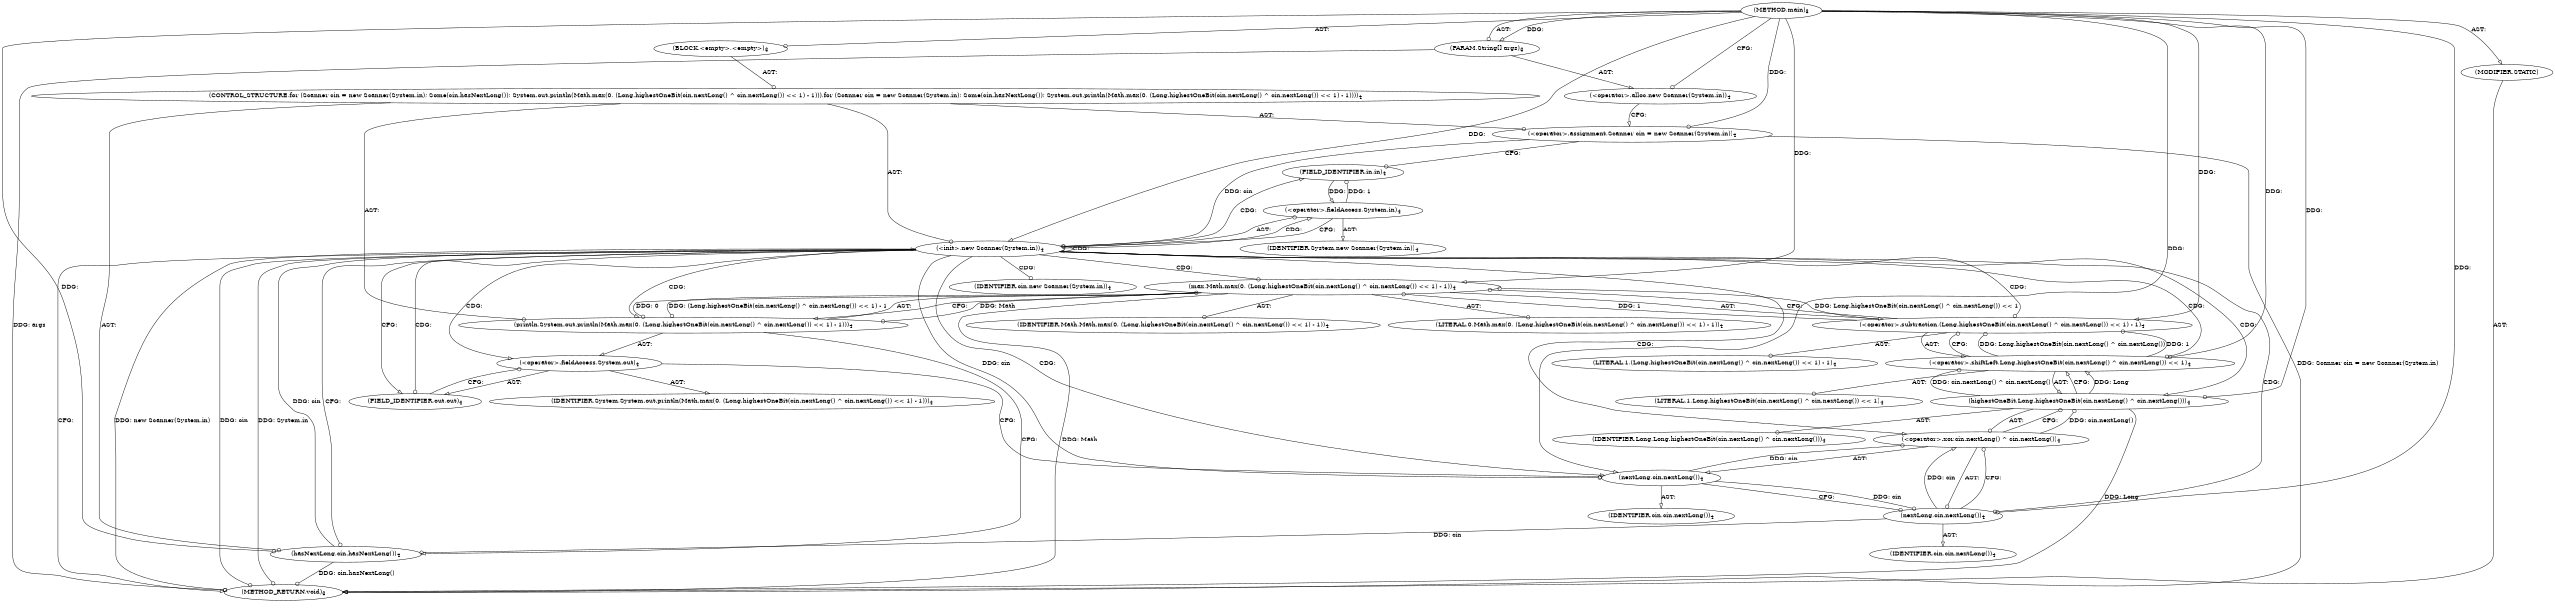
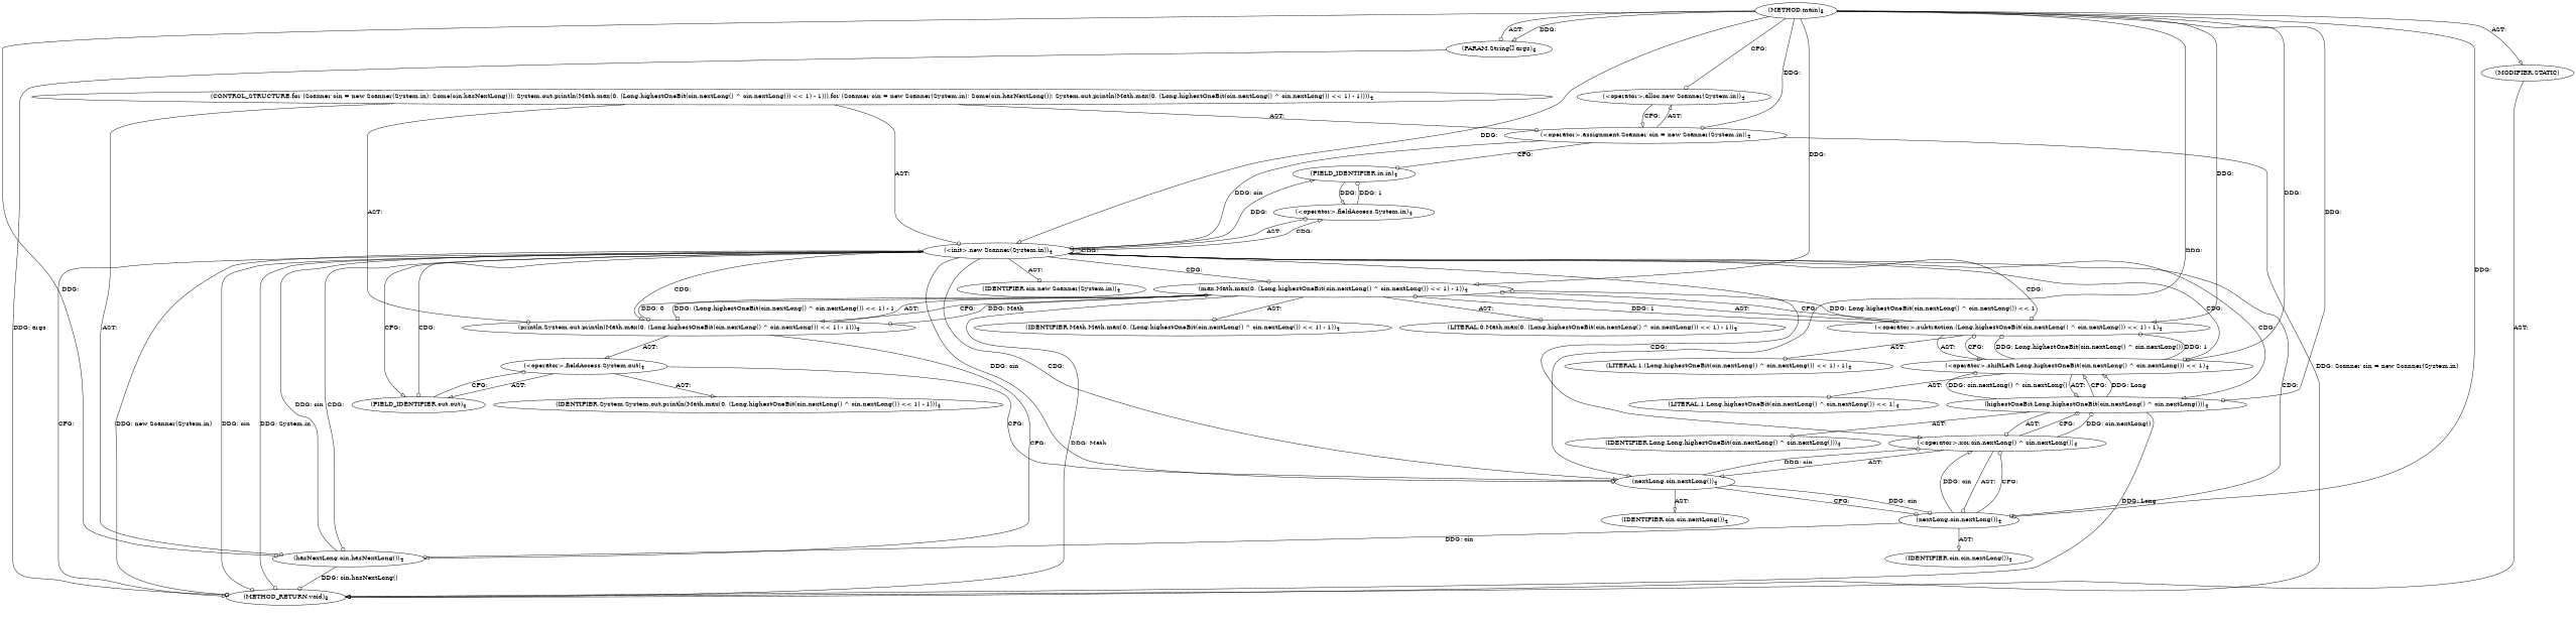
  digraph {
    edge [arrowhead=odot]
    n1 [label=<(METHOD,main)<SUB>3</SUB>>]
    n2 [label=<(PARAM,String[] args)<SUB>3</SUB>>]
-   n3 [label=<(BLOCK,&lt;empty&gt;,&lt;empty&gt;)<SUB>3</SUB>>]
    n4 [label=<(&lt;operator&gt;.assignment,Scanner cin = new Scanner(System.in))<SUB>4</SUB>>]
    n5 [label=<(&lt;operator&gt;.alloc,new Scanner(System.in))<SUB>4</SUB>>]
    n6 [label=<(&lt;init&gt;,new Scanner(System.in))<SUB>4</SUB>>]
    n7 [label=<(hasNextLong,cin.hasNextLong())<SUB>4</SUB>>]
    n8 [label=<(max,Math.max(0, (Long.highestOneBit(cin.nextLong() ^ cin.nextLong()) &lt;&lt; 1) - 1))<SUB>4</SUB>>]
    n9 [label=<(&lt;operator&gt;.subtraction,(Long.highestOneBit(cin.nextLong() ^ cin.nextLong()) &lt;&lt; 1) - 1)<SUB>4</SUB>>]
    n10 [label=<(&lt;operator&gt;.shiftLeft,Long.highestOneBit(cin.nextLong() ^ cin.nextLong()) &lt;&lt; 1)<SUB>4</SUB>>]
    n11 [label=<(highestOneBit,Long.highestOneBit(cin.nextLong() ^ cin.nextLong()))<SUB>4</SUB>>]
    n12 [label=<(nextLong,cin.nextLong())<SUB>4</SUB>>]
    n13 [label=<(nextLong,cin.nextLong())<SUB>4</SUB>>]
    n14 [label=<(MODIFIER,STATIC)>]
    n15 [label=<(METHOD_RETURN,void)<SUB>3</SUB>>]
    n16 [label=<(CONTROL_STRUCTURE,for (Scanner cin = new Scanner(System.in); Some(cin.hasNextLong()); System.out.println(Math.max(0, (Long.highestOneBit(cin.nextLong() ^ cin.nextLong()) &lt;&lt; 1) - 1))),for (Scanner cin = new Scanner(System.in); Some(cin.hasNextLong()); System.out.println(Math.max(0, (Long.highestOneBit(cin.nextLong() ^ cin.nextLong()) &lt;&lt; 1) - 1))))<SUB>4</SUB>>]
    n17 [label=<(FIELD_IDENTIFIER,in,in)<SUB>4</SUB>>]
    n18 [label=<(println,System.out.println(Math.max(0, (Long.highestOneBit(cin.nextLong() ^ cin.nextLong()) &lt;&lt; 1) - 1)))<SUB>4</SUB>>]
    n19 [label=<(IDENTIFIER,cin,new Scanner(System.in))<SUB>4</SUB>>]
    n20 [label=<(&lt;operator&gt;.fieldAccess,System.in)<SUB>4</SUB>>]
    n21 [label=<(&lt;operator&gt;.fieldAccess,System.out)<SUB>4</SUB>>]
    n22 [label=<(FIELD_IDENTIFIER,out,out)<SUB>4</SUB>>]
    n23 [label=<(&lt;operator&gt;.xor,cin.nextLong() ^ cin.nextLong())<SUB>4</SUB>>]
    n24 [label=<(IDENTIFIER,Math,Math.max(0, (Long.highestOneBit(cin.nextLong() ^ cin.nextLong()) &lt;&lt; 1) - 1))<SUB>4</SUB>>]
    n25 [label=<(LITERAL,0,Math.max(0, (Long.highestOneBit(cin.nextLong() ^ cin.nextLong()) &lt;&lt; 1) - 1))<SUB>4</SUB>>]
    n26 [label=<(LITERAL,1,(Long.highestOneBit(cin.nextLong() ^ cin.nextLong()) &lt;&lt; 1) - 1)<SUB>4</SUB>>]
    n27 [label=<(LITERAL,1,Long.highestOneBit(cin.nextLong() ^ cin.nextLong()) &lt;&lt; 1)<SUB>4</SUB>>]
    n28 [label=<(IDENTIFIER,Long,Long.highestOneBit(cin.nextLong() ^ cin.nextLong()))<SUB>4</SUB>>]
    n29 [label=<(IDENTIFIER,cin,cin.nextLong())<SUB>4</SUB>>]
    n30 [label=<(IDENTIFIER,cin,cin.nextLong())<SUB>4</SUB>>]
-   n31 [label=<(IDENTIFIER,System,new Scanner(System.in))<SUB>4</SUB>>]
    n32 [label=<(IDENTIFIER,System,System.out.println(Math.max(0, (Long.highestOneBit(cin.nextLong() ^ cin.nextLong()) &lt;&lt; 1) - 1)))<SUB>4</SUB>>]
    n1 -> n2 [label="AST: "]
    n1 -> n2 [arrowhead=onormal label="DDG: "]
-   n1 -> n3 [label="AST: "]
    n1 -> n4 [label="DDG: "]
    n1 -> n5 [label="CFG: "]
    n1 -> n6 [arrowhead=onormal label="DDG: "]
    n1 -> n7 [label="DDG: "]
    n1 -> n8 [arrowhead=onormal label="DDG: "]
    n1 -> n9 [arrowhead=onormal label="DDG: "]
    n1 -> n10 [label="DDG: "]
    n1 -> n11 [label="DDG: "]
    n1 -> n12 [arrowhead=onormal label="DDG: "]
    n1 -> n13 [label="DDG: "]
    n1 -> n14 [arrowhead=onormal label="AST: "]
    n2 -> n15 [label="DDG: args"]
-   n3 -> n16 [label="AST: "]
-   n2 -> n5 [arrowhead=onormal label="AST: "]
+   n4 -> n5 [arrowhead=onormal label="AST: "]
    n4 -> n6 [label="DDG: cin"]
    n4 -> n15 [arrowhead=onormal label="DDG: Scanner cin = new Scanner(System.in)"]
    n4 -> n17 [label="CFG: "]
    n5 -> n4 [arrowhead=onormal label="CFG: "]
    n6 -> n6 [arrowhead=onormal label="CDG: "]
-   n6 -> n7 [label="CFG: "]
+   n6 -> n7 [label="CDG: "]
    n6 -> n8 [label="CDG: "]
    n6 -> n9 [label="CDG: "]
    n6 -> n10 [label="CDG: "]
    n6 -> n11 [arrowhead=onormal label="CDG: "]
    n6 -> n12 [label="DDG: cin"]
    n6 -> n12 [arrowhead=onormal label="CDG: "]
    n6 -> n13 [label="CDG: "]
    n6 -> n15 [arrowhead=onormal label="CFG: "]
    n6 -> n15 [label="DDG: cin"]
    n6 -> n15 [label="DDG: System.in"]
    n6 -> n15 [label="DDG: new Scanner(System.in)"]
-   n6 -> n17 [arrowhead=onormal label="CDG: "]
+   n6 -> n17 [arrowhead=onormal label="DDG: "]
    n6 -> n18 [arrowhead=onormal label="CDG: "]
-   n6 -> n19 [label="CDG: "]
+   n6 -> n19 [label="AST: "]
    n6 -> n20 [label="AST: "]
    n6 -> n20 [arrowhead=onormal label="CDG: "]
-   n6 -> n21 [arrowhead=onormal label="CDG: "]
    n6 -> n22 [arrowhead=onormal label="CFG: "]
    n6 -> n22 [label="CDG: "]
    n6 -> n23 [arrowhead=onormal label="CDG: "]
    n7 -> n6 [arrowhead=onormal label="DDG: cin"]
    n7 -> n15 [label="DDG: cin.hasNextLong()"]
    n8 -> n9 [arrowhead=onormal label="AST: "]
    n8 -> n15 [arrowhead=onormal label="DDG: Math"]
    n8 -> n18 [arrowhead=onormal label="CFG: "]
    n8 -> n18 [label="DDG: Math"]
    n8 -> n18 [label="DDG: 0"]
    n8 -> n18 [label="DDG: (Long.highestOneBit(cin.nextLong() ^ cin.nextLong()) &lt;&lt; 1) - 1"]
    n8 -> n24 [label="AST: "]
    n8 -> n25 [label="AST: "]
    n9 -> n8 [label="CFG: "]
    n9 -> n8 [label="DDG: Long.highestOneBit(cin.nextLong() ^ cin.nextLong()) &lt;&lt; 1"]
    n9 -> n8 [label="DDG: 1"]
    n9 -> n10 [arrowhead=onormal label="AST: "]
    n9 -> n26 [label="AST: "]
    n10 -> n9 [label="CFG: "]
    n10 -> n9 [label="DDG: Long.highestOneBit(cin.nextLong() ^ cin.nextLong())"]
    n10 -> n9 [label="DDG: 1"]
    n10 -> n11 [arrowhead=onormal label="AST: "]
    n10 -> n27 [label="AST: "]
    n11 -> n10 [arrowhead=onormal label="CFG: "]
    n11 -> n10 [arrowhead=onormal label="DDG: Long"]
    n11 -> n10 [label="DDG: cin.nextLong() ^ cin.nextLong()"]
    n11 -> n15 [arrowhead=onormal label="DDG: Long"]
    n11 -> n23 [label="AST: "]
    n11 -> n28 [label="AST: "]
    n12 -> n13 [label="CFG: "]
    n12 -> n13 [label="DDG: cin"]
    n12 -> n23 [label="DDG: cin"]
    n12 -> n29 [arrowhead=onormal label="AST: "]
    n13 -> n7 [label="DDG: cin"]
    n13 -> n23 [label="CFG: "]
    n13 -> n23 [arrowhead=onormal label="DDG: cin"]
    n13 -> n30 [arrowhead=onormal label="AST: "]
    n14 -> n15 [arrowhead=onormal label="AST: "]
    n16 -> n4 [label="AST: "]
    n16 -> n6 [label="AST: "]
    n16 -> n7 [label="AST: "]
    n16 -> n18 [label="AST: "]
    n17 -> n20 [arrowhead=onormal label="DDG: "]
    n18 -> n7 [arrowhead=onormal label="CFG: "]
    n18 -> n8 [label="AST: "]
    n18 -> n21 [arrowhead=onormal label="AST: "]
-   n20 -> n6 [label="CFG: "]
    n20 -> n17 [label="DDG: 1"]
-   n20 -> n31 [arrowhead=onormal label="AST: "]
    n21 -> n12 [label="CFG: "]
    n21 -> n22 [arrowhead=onormal label="AST: "]
    n21 -> n32 [arrowhead=onormal label="AST: "]
    n22 -> n21 [label="CFG: "]
    n23 -> n11 [label="CFG: "]
    n23 -> n11 [label="DDG: cin.nextLong()"]
    n23 -> n12 [arrowhead=onormal label="AST: "]
    n23 -> n13 [label="AST: "]
  }
